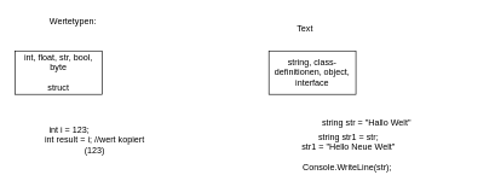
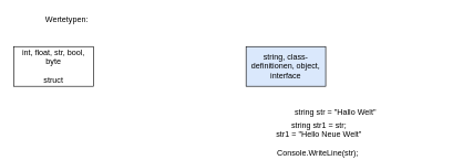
  <mxCell id="0" />
  <mxCell id="1" parent="0" />
  <mxCell id="2" value="Wertetypen:" style="text;html=1;strokeColor=none;fillColor=none;align=center;verticalAlign=middle;whiteSpace=wrap;rounded=0;" vertex="1" parent="1"><mxGeometry x="60" y="20" width="80" height="20" as="geometry" /></mxCell>
  <mxCell id="3" value="int, float, str, bool, byte&lt;br&gt;&lt;br&gt;struct" style="rounded=0;whiteSpace=wrap;html=1;" vertex="1" parent="1"><mxGeometry x="20" y="70" width="120" height="60" as="geometry" /></mxCell>
- <mxCell id="4" value="Text" style="text;html=1;strokeColor=none;fillColor=none;align=center;verticalAlign=middle;whiteSpace=wrap;rounded=0;" vertex="1" parent="1"><mxGeometry x="400" y="30" width="40" height="20" as="geometry" /></mxCell>
- <mxCell id="5" value="string, class-definitionen, object, interface" style="rounded=0;whiteSpace=wrap;html=1;" vertex="1" parent="1"><mxGeometry x="370" y="70" width="120" height="60" as="geometry" /></mxCell>
- <mxCell id="6" value="int i = 123;" style="text;html=1;strokeColor=none;fillColor=none;align=center;verticalAlign=middle;whiteSpace=wrap;rounded=0;" vertex="1" parent="1"><mxGeometry x="20" y="170" width="150" height="20" as="geometry" /></mxCell>
- <mxCell id="7" value="int result = i; //wert kopiert (123)" style="text;html=1;strokeColor=none;fillColor=none;align=center;verticalAlign=middle;whiteSpace=wrap;rounded=0;" vertex="1" parent="1"><mxGeometry x="50" y="190" width="160" height="20" as="geometry" /></mxCell>
+ <mxCell id="5" value="string, class-definitionen, object, interface" style="rounded=0;whiteSpace=wrap;html=1;fillColor=#dae8fc;" vertex="1" parent="1"><mxGeometry x="370" y="70" width="120" height="60" as="geometry" /></mxCell>
  <mxCell id="8" value="string str = &quot;Hallo Welt&quot;" style="text;html=1;strokeColor=none;fillColor=none;align=center;verticalAlign=middle;whiteSpace=wrap;rounded=0;" vertex="1" parent="1"><mxGeometry x="370" y="160" width="270" height="20" as="geometry" /></mxCell>
  <mxCell id="9" value="string str1 = str;&lt;br&gt;str1 = &quot;Hello Neue Welt&quot;&lt;br&gt;&lt;br&gt;Console.WriteLine(str);&amp;nbsp;" style="text;html=1;strokeColor=none;fillColor=none;align=center;verticalAlign=middle;whiteSpace=wrap;rounded=0;" vertex="1" parent="1"><mxGeometry x="300" y="200" width="360" height="20" as="geometry" /></mxCell>
